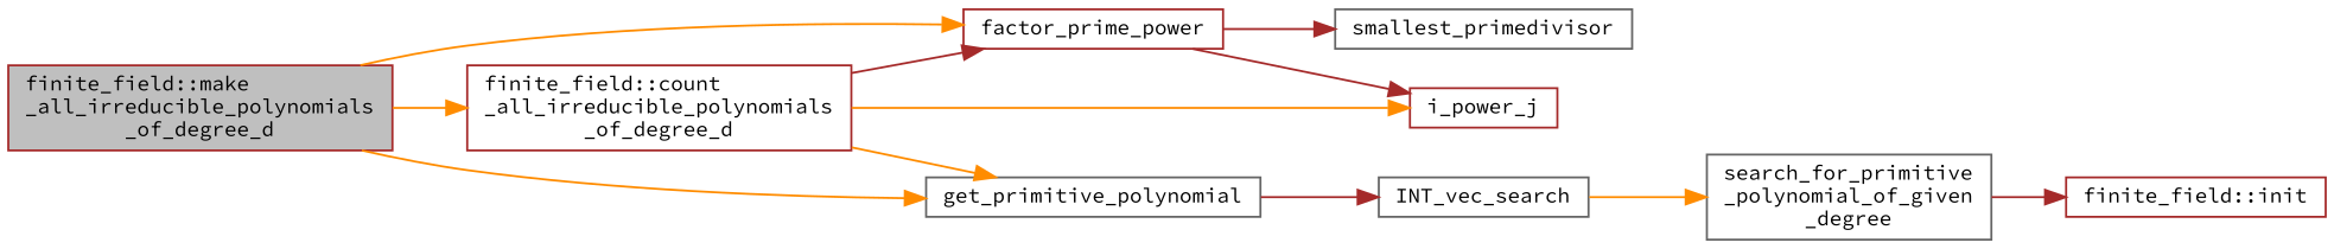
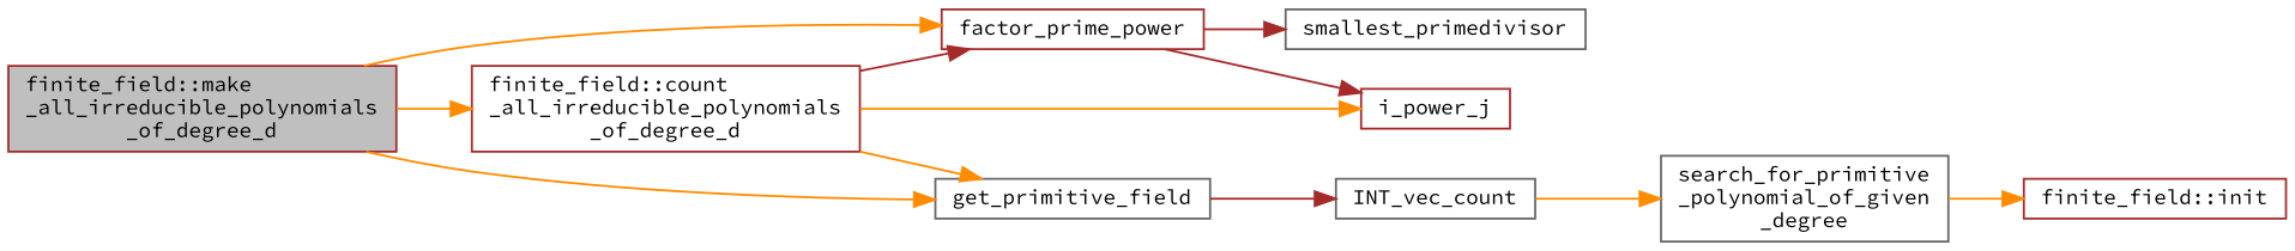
  digraph {
    fontname="Source Code Pro"
    rankdir=LR
    node [color=brown fillcolor=white fontname="Source Code Pro" fontsize=10 shape=record style=filled]
    edge [color=darkorange fontname="Source Code Pro" fontsize=10 labelfontname=Helvetica labelfontsize=10 style=solid]
    n1 [fillcolor=grey75 fontcolor=black height=0.2 label="finite_field::make\l_all_irreducible_polynomials\l_of_degree_d" width=0.4]
    n2 [height=0.2 label="finite_field::count\l_all_irreducible_polynomials\l_of_degree_d" width=0.4]
    n3 [height=0.2 label=factor_prime_power width=0.4]
-   n4 [color=gray40 height=0.2 label=get_primitive_polynomial width=0.4]
+   n4 [color=gray40 height=0.2 label=get_primitive_field width=0.4]
    n5 [height=0.2 label=i_power_j width=0.4]
    n6 [color=gray40 height=0.2 label=smallest_primedivisor width=0.4]
-   n7 [color=gray40 height=0.2 label=INT_vec_search width=0.4]
+   n7 [color=gray40 height=0.2 label=INT_vec_count width=0.4]
    n8 [color=gray40 height=0.2 label="search_for_primitive\l_polynomial_of_given\l_degree" width=0.4]
    n9 [height=0.2 label="finite_field::init" width=0.4]
    n1 -> n2
    n1 -> n3
    n1 -> n4
    n2 -> n3 [color=brown]
    n2 -> n4
    n2 -> n5
    n3 -> n5 [color=brown]
    n3 -> n6 [color=brown]
    n4 -> n7 [color=brown]
    n7 -> n8
-   n8 -> n9 [color=brown]
+   n8 -> n9
  }
